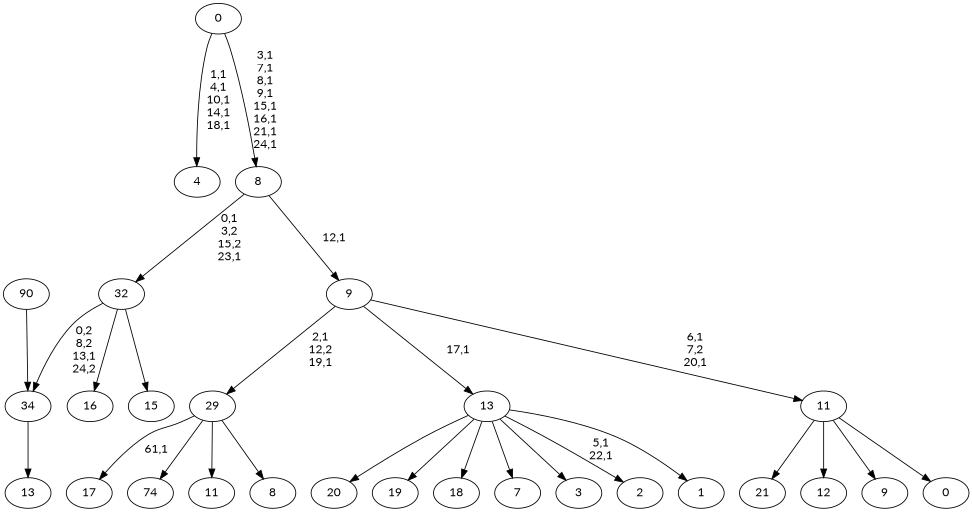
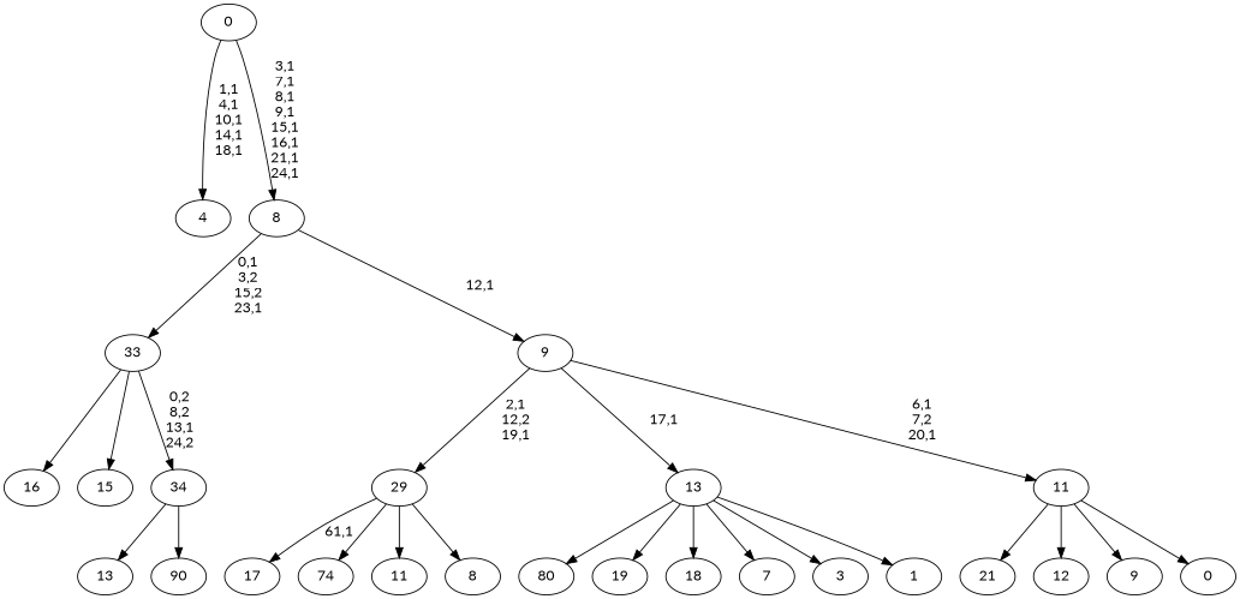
  digraph {
    fontname=Lato
    node [fontname=Lato]
    edge [fontname=Lato]
    n1 [label=21]
-   n2 [label=20]
+   n2 [label=80]
    n3 [label=19]
    n4 [label=18]
    n5 [label=17]
    n6 [label=16]
    n7 [label=15]
    n8 [label=74]
    n9 [label=13]
    n10 [label=12]
    n11 [label=11]
    n12 [label=90]
    34
-   33 [label=32]
+   33
    n15 [label=9]
    n16 [label=8]
    29
    n18 [label=7]
    n19 [label=4]
    n20 [label=3]
-   n21 [label=2]
    n22 [label=1]
    13
    n24 [label=0]
    11
    9
    8
    0
    34 -> n9
-   n12 -> 34
+   34 -> n12
    33 -> n6
    33 -> n7
    33 -> 34 [label="0,2\n8,2\n13,1\n24,2"]
    29 -> n5 [label="61,1"]
    29 -> n8
    29 -> n11
    29 -> n16
    13 -> n2
    13 -> n3
    13 -> n4
    13 -> n18
    13 -> n20
-   13 -> n21 [label="5,1\n22,1"]
    13 -> n22
    11 -> n1
    11 -> n10
    11 -> n15
    11 -> n24
    9 -> 29 [label="2,1\n12,2\n19,1"]
    9 -> 13 [label="17,1"]
    9 -> 11 [label="6,1\n7,2\n20,1"]
    8 -> 33 [label="0,1\n3,2\n15,2\n23,1"]
    8 -> 9 [label="12,1"]
    0 -> n19 [label="1,1\n4,1\n10,1\n14,1\n18,1"]
    0 -> 8 [label="3,1\n7,1\n8,1\n9,1\n15,1\n16,1\n21,1\n24,1"]
  }
